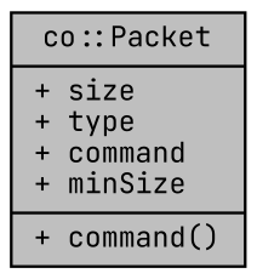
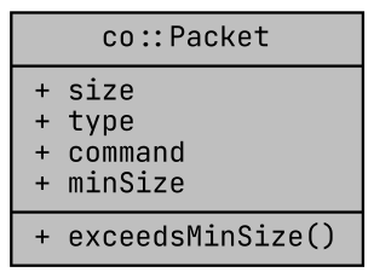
  digraph {
    fontname="JetBrains Mono"
-   n1 [color=black fillcolor=grey75 fontcolor=black fontname="JetBrains Mono" fontsize=10 height=0.2 label="{co::Packet\n|+ size\l+ type\l+ command\l+ minSize\l|+ command()\l}" shape=record style=filled width=0.4]
+   n1 [color=black fillcolor=grey75 fontcolor=black fontname="JetBrains Mono" fontsize=10 height=0.2 label="{co::Packet\n|+ size\l+ type\l+ command\l+ minSize\l|+ exceedsMinSize()\l}" shape=record style=filled width=0.4]
  }
